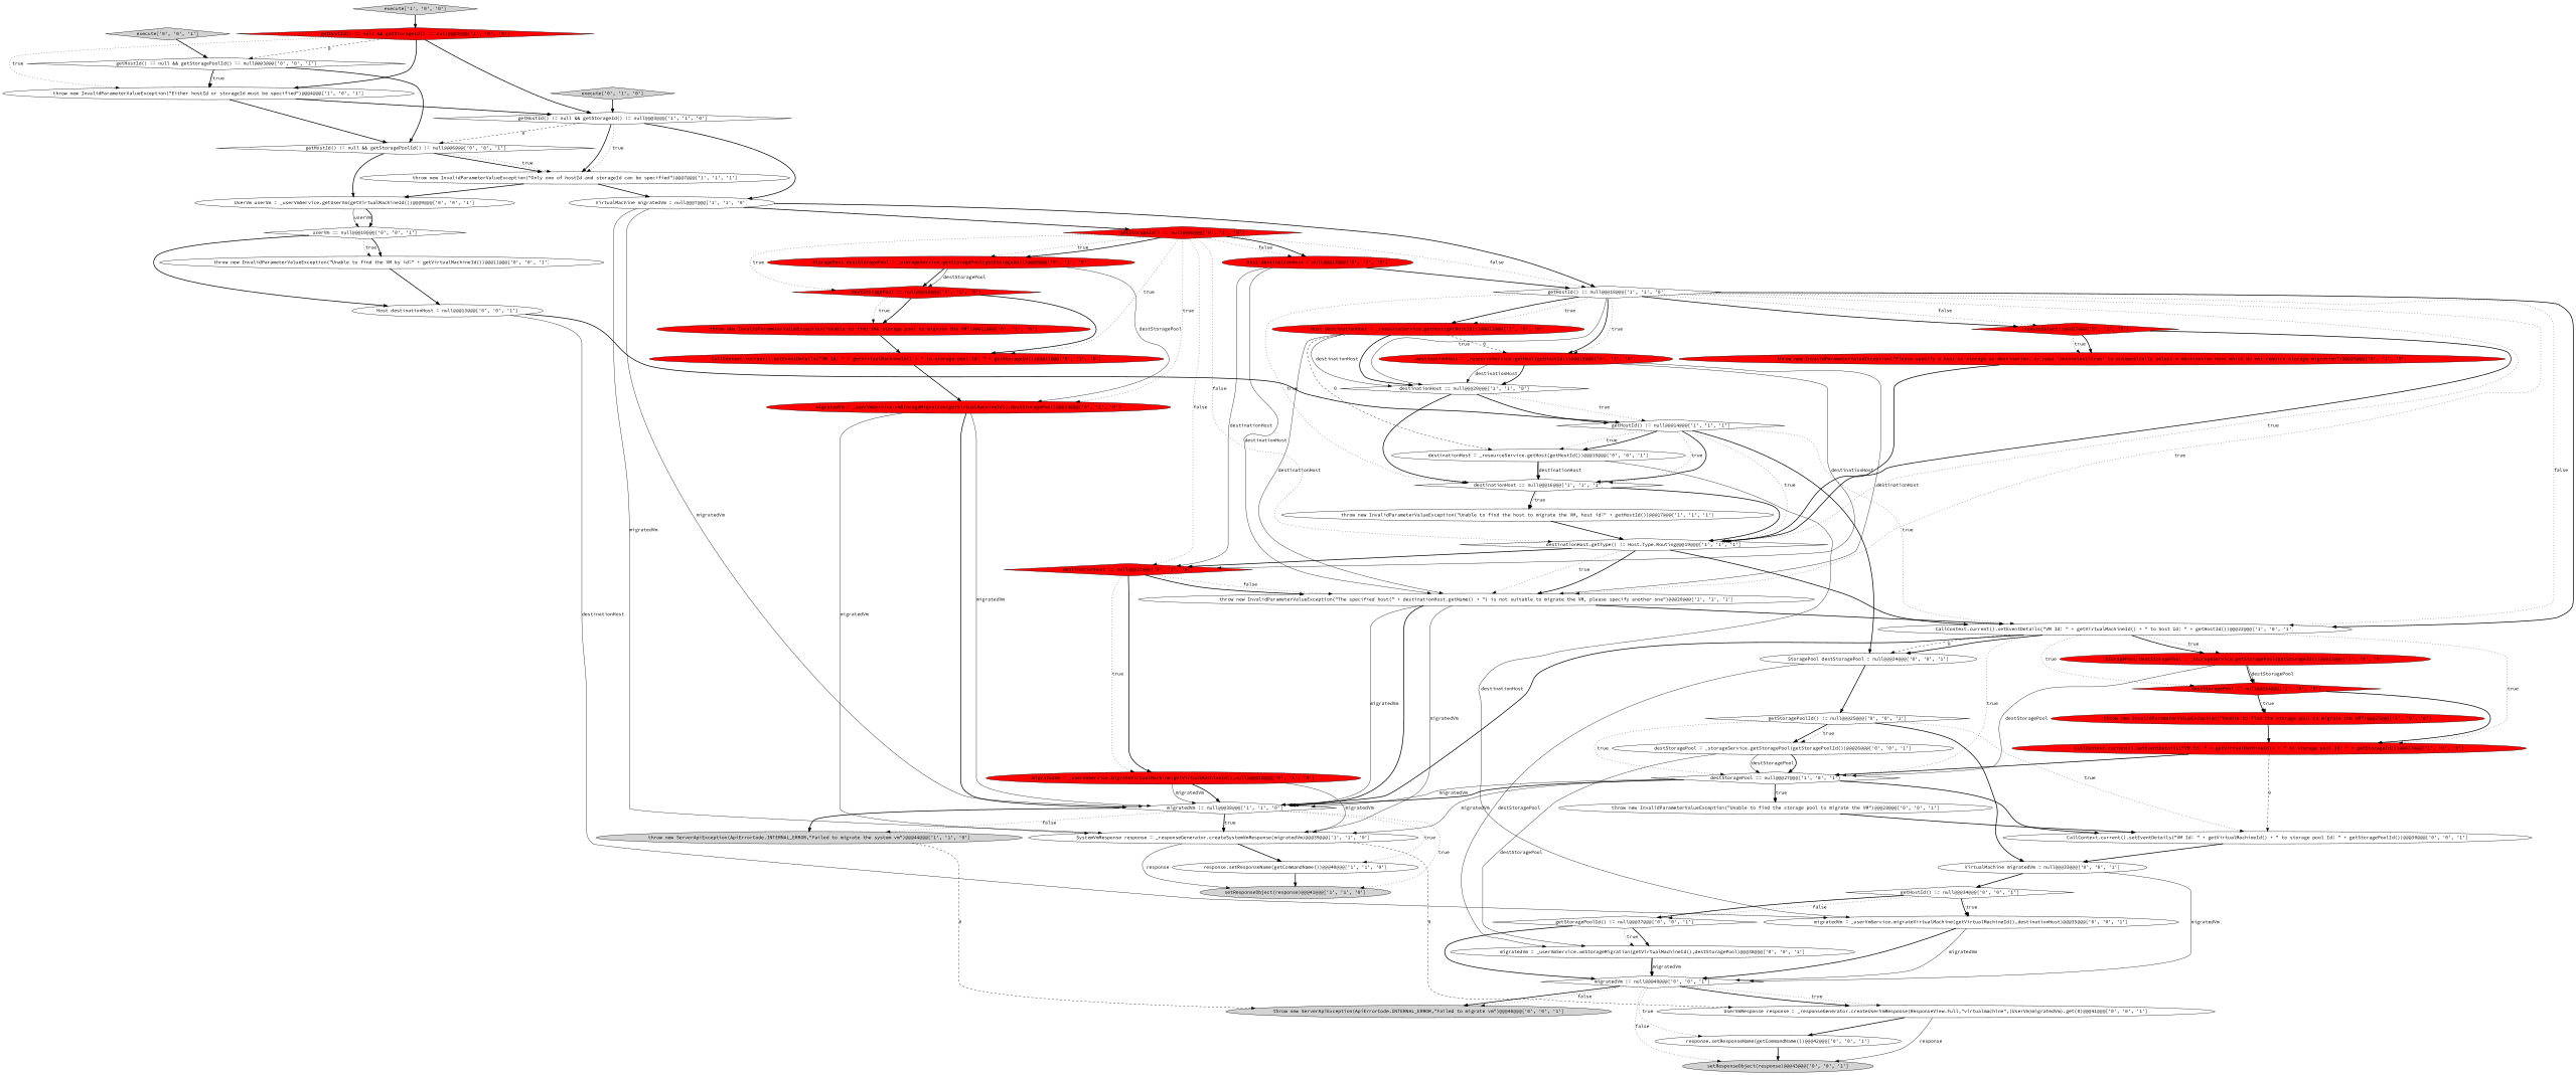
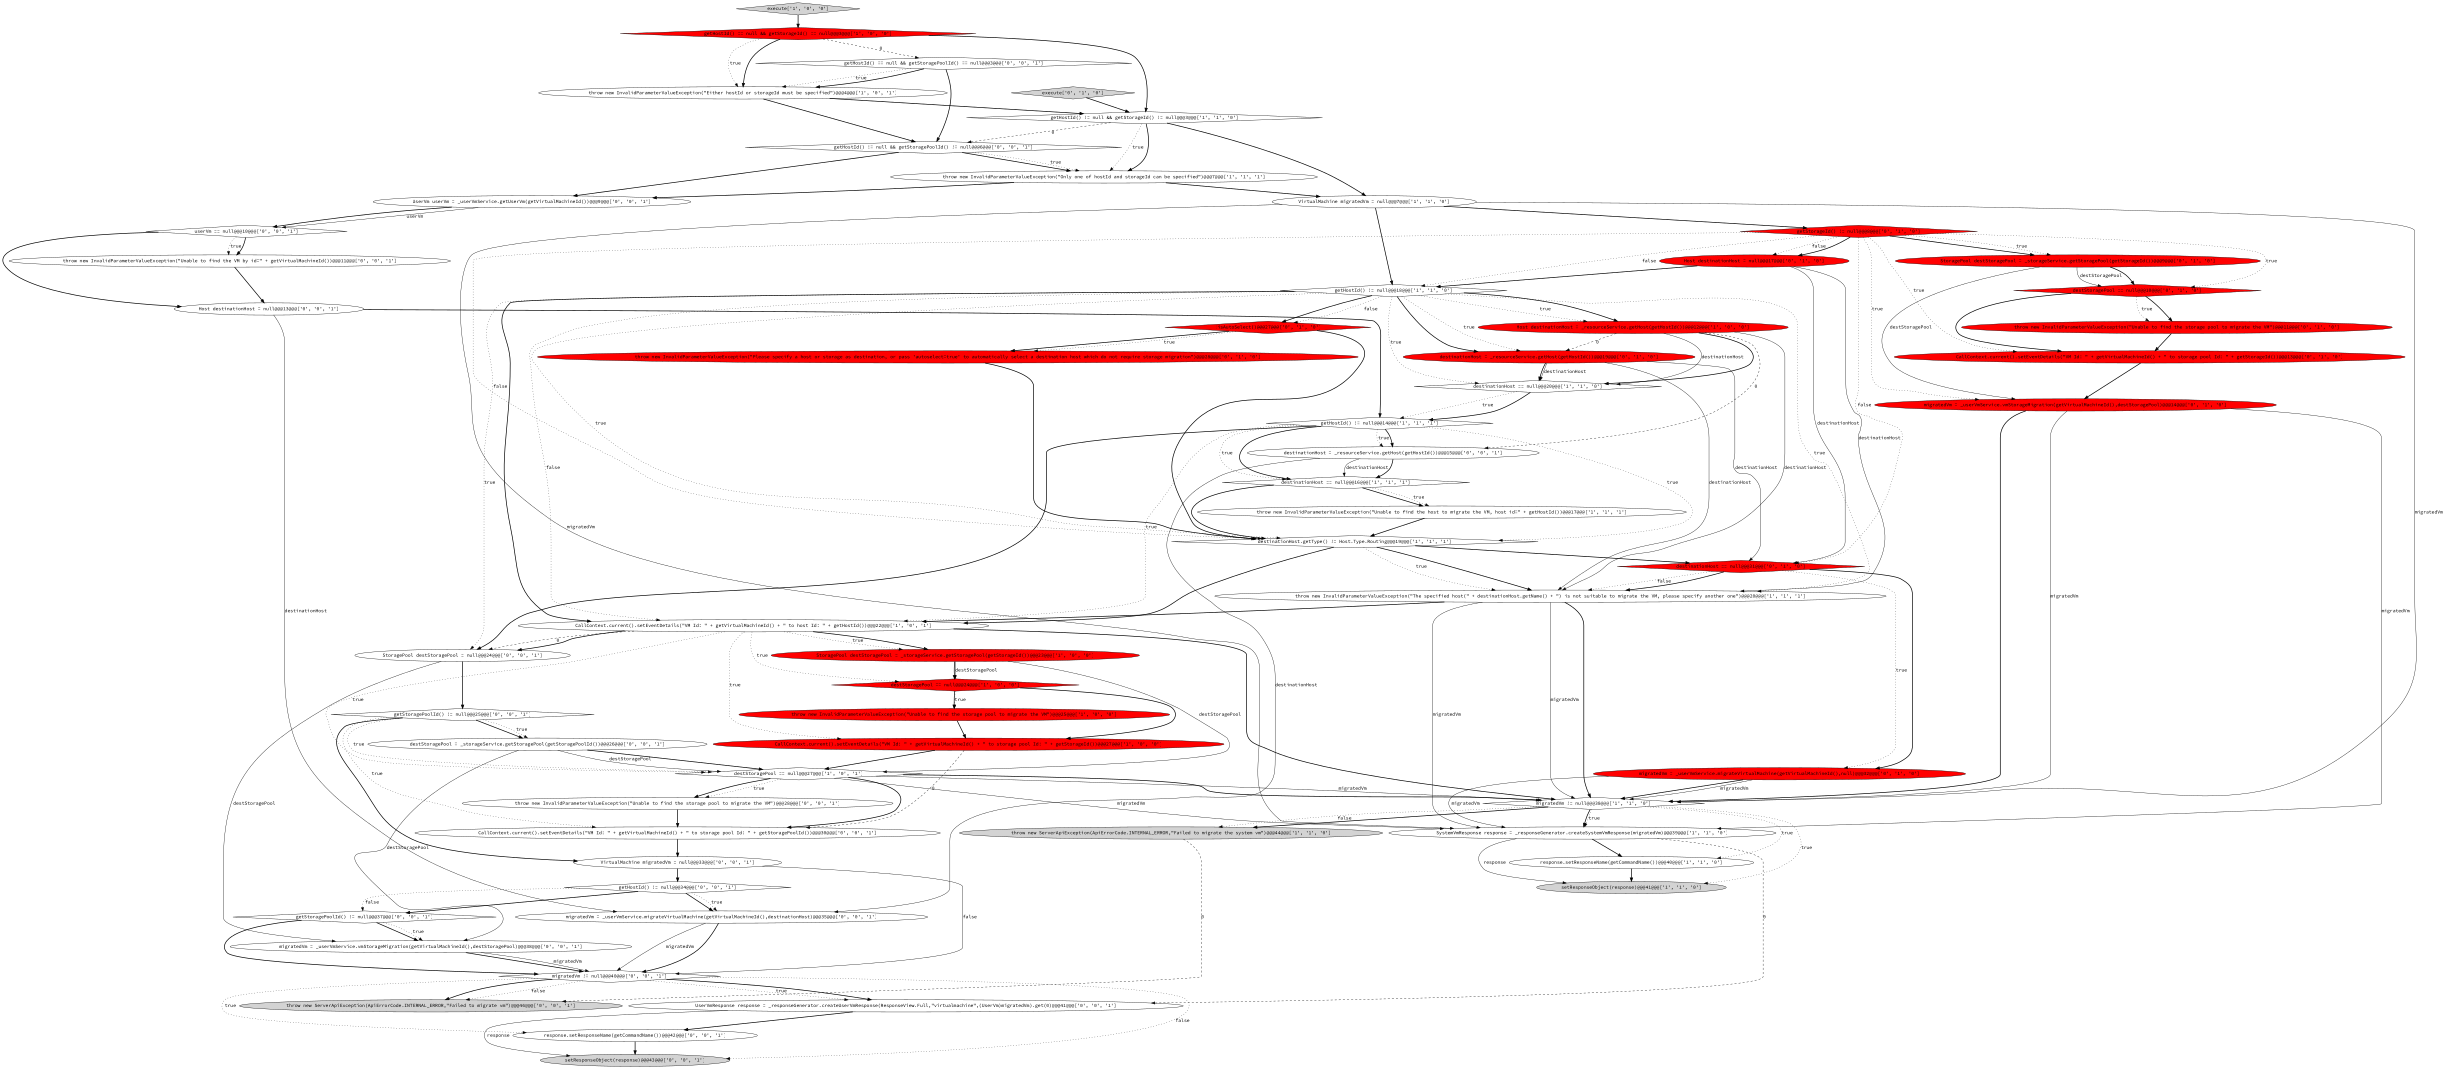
  digraph {
    fontname="Source Code Pro"
    node [fillcolor=white fontname="Source Code Pro" shape=ellipse style=filled]
    edge [fontname="Source Code Pro" style=bold]
    n1 [fillcolor=lightgray label="throw new ServerApiException(ApiErrorCode.INTERNAL_ERROR,\"Failed to migrate the system vm\")@@@44@@@['1', '1', '0']"]
    n2 [fillcolor=lightgray label="throw new ServerApiException(ApiErrorCode.INTERNAL_ERROR,\"Failed to migrate vm\")@@@46@@@['0', '0', '1']"]
-   n3 [fillcolor=lightgray label="execute['0', '0', '1']" shape=diamond]
    n4 [label="getHostId() == null && getStoragePoolId() == null@@@3@@@['0', '0', '1']" shape=diamond]
    n5 [label="throw new InvalidParameterValueException(\"Either hostId or storageId must be specified\")@@@4@@@['1', '0', '1']"]
    n6 [label="getHostId() != null && getStoragePoolId() != null@@@6@@@['0', '0', '1']" shape=diamond]
    n7 [label="VirtualMachine migratedVm = null@@@7@@@['1', '1', '0']"]
    n8 [label="SystemVmResponse response = _responseGenerator.createSystemVmResponse(migratedVm)@@@39@@@['1', '1', '0']"]
    n9 [label="getHostId() != null@@@18@@@['1', '1', '0']" shape=diamond]
    n10 [fillcolor=red label="getStorageId() != null@@@8@@@['0', '1', '0']" shape=diamond]
    n11 [label="migratedVm != null@@@38@@@['1', '1', '0']" shape=diamond]
    n12 [fillcolor=lightgray label="setResponseObject(response)@@@41@@@['1', '1', '0']"]
    n13 [label="UserVmResponse response = _responseGenerator.createUserVmResponse(ResponseView.Full,\"virtualmachine\",(UserVm)migratedVm).get(0)@@@41@@@['0', '0', '1']"]
    n14 [label="response.setResponseName(getCommandName())@@@40@@@['1', '1', '0']"]
    n15 [label="CallContext.current().setEventDetails(\"VM Id: \" + getVirtualMachineId() + \" to host Id: \" + getHostId())@@@22@@@['1', '0', '1']"]
    n16 [label="destinationHost == null@@@20@@@['1', '1', '0']" shape=diamond]
    n17 [label="destinationHost == null@@@16@@@['1', '1', '1']" shape=diamond]
    n18 [fillcolor=red label="!isAutoSelect()@@@27@@@['0', '1', '0']" shape=diamond]
    n19 [label="destinationHost.getType() != Host.Type.Routing@@@19@@@['1', '1', '1']" shape=diamond]
    n20 [label="throw new InvalidParameterValueException(\"The specified host(\" + destinationHost.getName() + \") is not suitable to migrate the VM, please specify another one\")@@@20@@@['1', '1', '1']"]
    n21 [fillcolor=red label="Host destinationHost = _resourceService.getHost(getHostId())@@@12@@@['1', '0', '0']"]
    n22 [fillcolor=red label="destinationHost = _resourceService.getHost(getHostId())@@@19@@@['0', '1', '0']"]
    n23 [fillcolor=red label="migratedVm = _userVmService.vmStorageMigration(getVirtualMachineId(),destStoragePool)@@@14@@@['0', '1', '0']"]
    n24 [fillcolor=red label="CallContext.current().setEventDetails(\"VM Id: \" + getVirtualMachineId() + \" to storage pool Id: \" + getStorageId())@@@13@@@['0', '1', '0']"]
    n25 [fillcolor=red label="Host destinationHost = null@@@17@@@['0', '1', '0']"]
    n26 [fillcolor=red label="destinationHost == null@@@31@@@['0', '1', '0']" shape=diamond]
    n27 [fillcolor=red label="StoragePool destStoragePool = _storageService.getStoragePool(getStorageId())@@@9@@@['0', '1', '0']"]
    n28 [fillcolor=red label="destStoragePool == null@@@10@@@['0', '1', '0']" shape=diamond]
    n29 [fillcolor=red label="destStoragePool == null@@@24@@@['1', '0', '0']" shape=diamond]
    n30 [fillcolor=red label="StoragePool destStoragePool = _storageService.getStoragePool(getStorageId())@@@23@@@['1', '0', '0']"]
    n31 [fillcolor=red label="CallContext.current().setEventDetails(\"VM Id: \" + getVirtualMachineId() + \" to storage pool Id: \" + getStorageId())@@@27@@@['1', '0', '0']"]
    n32 [label="destStoragePool == null@@@27@@@['1', '0', '1']" shape=diamond]
    n33 [label="StoragePool destStoragePool = null@@@24@@@['0', '0', '1']"]
    n34 [fillcolor=red label="throw new InvalidParameterValueException(\"Unable to find the storage pool to migrate the VM\")@@@25@@@['1', '0', '0']"]
    n35 [label="CallContext.current().setEventDetails(\"VM Id: \" + getVirtualMachineId() + \" to storage pool Id: \" + getStoragePoolId())@@@30@@@['0', '0', '1']"]
    n36 [label="throw new InvalidParameterValueException(\"Unable to find the storage pool to migrate the VM\")@@@28@@@['0', '0', '1']"]
    n37 [label="getStoragePoolId() != null@@@25@@@['0', '0', '1']" shape=diamond]
    n38 [label="migratedVm = _userVmService.vmStorageMigration(getVirtualMachineId(),destStoragePool)@@@38@@@['0', '0', '1']"]
    n39 [label="getHostId() != null@@@14@@@['1', '1', '1']" shape=diamond]
    n40 [label="destinationHost = _resourceService.getHost(getHostId())@@@15@@@['0', '0', '1']"]
    n41 [label="throw new InvalidParameterValueException(\"Unable to find the host to migrate the VM, host id=\" + getHostId())@@@17@@@['1', '1', '1']"]
    n42 [fillcolor=lightgray label="execute['0', '1', '0']" shape=diamond]
    n43 [label="getHostId() != null && getStorageId() != null@@@3@@@['1', '1', '0']" shape=diamond]
    n44 [label="throw new InvalidParameterValueException(\"Only one of hostId and storageId can be specified\")@@@7@@@['1', '1', '1']"]
    n45 [label="destStoragePool = _storageService.getStoragePool(getStoragePoolId())@@@26@@@['0', '0', '1']"]
    n46 [label="VirtualMachine migratedVm = null@@@33@@@['0', '0', '1']"]
    n47 [label="migratedVm != null@@@40@@@['0', '0', '1']" shape=diamond]
    n48 [label="getHostId() != null@@@34@@@['0', '0', '1']" shape=diamond]
    n49 [label="migratedVm = _userVmService.migrateVirtualMachine(getVirtualMachineId(),destinationHost)@@@35@@@['0', '0', '1']"]
    n50 [fillcolor=lightgray label="setResponseObject(response)@@@43@@@['0', '0', '1']"]
    n51 [label="response.setResponseName(getCommandName())@@@42@@@['0', '0', '1']"]
    n52 [label="UserVm userVm = _userVmService.getUserVm(getVirtualMachineId())@@@9@@@['0', '0', '1']"]
    n53 [label="userVm == null@@@10@@@['0', '0', '1']" shape=diamond]
    n54 [fillcolor=red label="throw new InvalidParameterValueException(\"Please specify a host or storage as destination, or pass 'autoselect=true' to automatically select a destination host which do not require storage migration\")@@@28@@@['0', '1', '0']"]
    n55 [fillcolor=red label="throw new InvalidParameterValueException(\"Unable to find the storage pool to migrate the VM\")@@@11@@@['0', '1', '0']"]
    n56 [fillcolor=red label="migratedVm = _userVmService.migrateVirtualMachine(getVirtualMachineId(),null)@@@32@@@['0', '1', '0']"]
    n57 [fillcolor=lightgray label="execute['1', '0', '0']" shape=diamond]
    n58 [fillcolor=red label="getHostId() == null && getStorageId() == null@@@3@@@['1', '0', '0']" shape=diamond]
    n59 [label="getStoragePoolId() != null@@@37@@@['0', '0', '1']" shape=diamond]
    n60 [label="Host destinationHost = null@@@13@@@['0', '0', '1']"]
    n61 [label="throw new InvalidParameterValueException(\"Unable to find the VM by id=\" + getVirtualMachineId())@@@11@@@['0', '0', '1']"]
    n1 -> n2 [label=0 style=dashed]
-   n3 -> n4
    n4 -> n5 [label=true style=dotted]
    n4 -> n5
    n4 -> n6
    n5 -> n6
    n5 -> n43
    n6 -> n44
    n6 -> n44 [label=true style=dotted]
    n6 -> n52
    n7 -> n8 [label=migratedVm style=solid]
    n7 -> n9
    n7 -> n10
    n7 -> n11 [label=migratedVm style=solid]
    n8 -> n12 [label=response style=solid]
    n8 -> n13 [label=0 style=dashed]
    n8 -> n14
    n9 -> n15
    n9 -> n15 [label=false style=dotted]
-   n9 -> n16 [label=true style=solid]
-   n9 -> n17 [label=true style=dotted]
+   n9 -> n16 [label=true style=dotted]
+   n9 -> n33 [label=true style=dotted]
    n9 -> n18
    n9 -> n18 [label=false style=dotted]
    n9 -> n19 [label=true style=dotted]
    n9 -> n20 [label=true style=dotted]
    n9 -> n21
    n9 -> n21 [label=true style=dotted]
    n9 -> n22
    n9 -> n22 [label=true style=dotted]
    n10 -> n9 [label=false style=dotted]
    n10 -> n19 [label=false style=dotted]
    n10 -> n23 [label=true style=dotted]
    n10 -> n24 [label=true style=dotted]
    n10 -> n25 [label=false style=dotted]
    n10 -> n25
    n10 -> n26 [label=false style=dotted]
    n10 -> n27 [label=true style=dotted]
    n10 -> n27
    n10 -> n28 [label=true style=dotted]
    n11 -> n1
    n11 -> n1 [label=false style=dotted]
    n11 -> n8 [label=true style=dotted]
    n11 -> n8
    n11 -> n12 [label=true style=dotted]
    n11 -> n14 [label=true style=dotted]
    n13 -> n50 [label=response style=solid]
    n13 -> n51
    n14 -> n12
    n15 -> n11
    n15 -> n29 [label=true style=dotted]
    n15 -> n30 [label=true style=dotted]
    n15 -> n30
    n15 -> n31 [label=true style=dotted]
    n15 -> n32 [label=true style=dotted]
    n15 -> n33 [label=0 style=dashed]
    n15 -> n33
-   n16 -> n17
    n16 -> n39 [label=true style=dotted]
    n16 -> n39
    n17 -> n19
    n17 -> n41
    n17 -> n41 [label=true style=dotted]
    n18 -> n19
    n18 -> n54
    n18 -> n54 [label=true style=dotted]
    n19 -> n15
    n19 -> n20
    n19 -> n20 [label=true style=dotted]
    n19 -> n26
    n20 -> n8 [label=migratedVm style=solid]
    n20 -> n11 [label=migratedVm style=solid]
    n20 -> n11
    n20 -> n15
    n21 -> n16
    n21 -> n16 [label=destinationHost style=solid]
    n21 -> n20 [label=destinationHost style=solid]
    n21 -> n22 [label=0 style=dashed]
    n21 -> n40 [label=0 style=dashed]
    n22 -> n16 [label=destinationHost style=solid]
    n22 -> n16
    n22 -> n20 [label=destinationHost style=solid]
    n22 -> n26 [label=destinationHost style=solid]
    n23 -> n8 [label=migratedVm style=solid]
    n23 -> n11
    n23 -> n11 [label=migratedVm style=solid]
    n24 -> n23
    n25 -> n9
    n25 -> n20 [label=destinationHost style=solid]
    n25 -> n26 [label=destinationHost style=solid]
    n26 -> n20 [label=false style=dotted]
    n26 -> n20
    n26 -> n56
    n26 -> n56 [label=true style=dotted]
    n27 -> n23 [label=destStoragePool style=solid]
    n27 -> n28
    n27 -> n28 [label=destStoragePool style=solid]
    n28 -> n24
    n28 -> n55
    n28 -> n55 [label=true style=dotted]
    n29 -> n31
    n29 -> n34 [label=true style=dotted]
    n29 -> n34
    n30 -> n29 [label=destStoragePool style=solid]
    n30 -> n29
    n30 -> n32 [label=destStoragePool style=solid]
    n31 -> n32
    n31 -> n35 [label=0 style=dashed]
    n32 -> n8 [label=migratedVm style=solid]
    n32 -> n11 [label=migratedVm style=solid]
    n32 -> n11
    n32 -> n35
    n32 -> n36 [label=true style=dotted]
    n32 -> n36
    n33 -> n37
    n33 -> n38 [label=destStoragePool style=solid]
    n34 -> n31
    n35 -> n46
    n36 -> n35
    n37 -> n32 [label=true style=dotted]
    n37 -> n35 [label=true style=dotted]
    n37 -> n45
    n37 -> n45 [label=true style=dotted]
    n37 -> n46
    n38 -> n47
    n38 -> n47 [label=migratedVm style=solid]
    n39 -> n15 [label=true style=dotted]
    n39 -> n17 [label=true style=dotted]
    n39 -> n17
    n39 -> n19 [label=true style=dotted]
    n39 -> n33
    n39 -> n40 [label=true style=dotted]
    n39 -> n40
    n40 -> n17 [label=destinationHost style=solid]
    n40 -> n17
    n40 -> n49 [label=destinationHost style=solid]
    n41 -> n19
    n42 -> n43
    n43 -> n6 [label=0 style=dashed]
    n43 -> n7
    n43 -> n44
    n43 -> n44 [label=true style=dotted]
    n44 -> n7
    n44 -> n52
    n45 -> n32
    n45 -> n32 [label=destStoragePool style=solid]
    n45 -> n38 [label=destStoragePool style=solid]
-   n46 -> n47 [label=migratedVm style=solid]
+   n46 -> n47 [label=false style=solid]
    n46 -> n48
    n47 -> n2
    n47 -> n2 [label=false style=dotted]
    n47 -> n13 [label=true style=dotted]
    n47 -> n13
    n47 -> n50 [label=false style=dotted]
    n47 -> n51 [label=true style=dotted]
    n48 -> n49
    n48 -> n49 [label=true style=dotted]
    n48 -> n59 [label=false style=dotted]
    n48 -> n59
    n49 -> n47 [label=migratedVm style=solid]
    n49 -> n47
    n51 -> n50
    n52 -> n53 [label=userVm style=solid]
    n52 -> n53
    n53 -> n60
    n53 -> n61 [label=true style=dotted]
    n53 -> n61
    n54 -> n19
    n55 -> n24
    n56 -> n8 [label=migratedVm style=solid]
    n56 -> n11
    n56 -> n11 [label=migratedVm style=solid]
    n57 -> n58
    n58 -> n4 [label=0 style=dashed]
    n58 -> n5 [label=true style=dotted]
    n58 -> n5
    n58 -> n43
    n59 -> n38
    n59 -> n38 [label=true style=dotted]
    n59 -> n47
    n60 -> n39
    n60 -> n49 [label=destinationHost style=solid]
    n61 -> n60
  }
